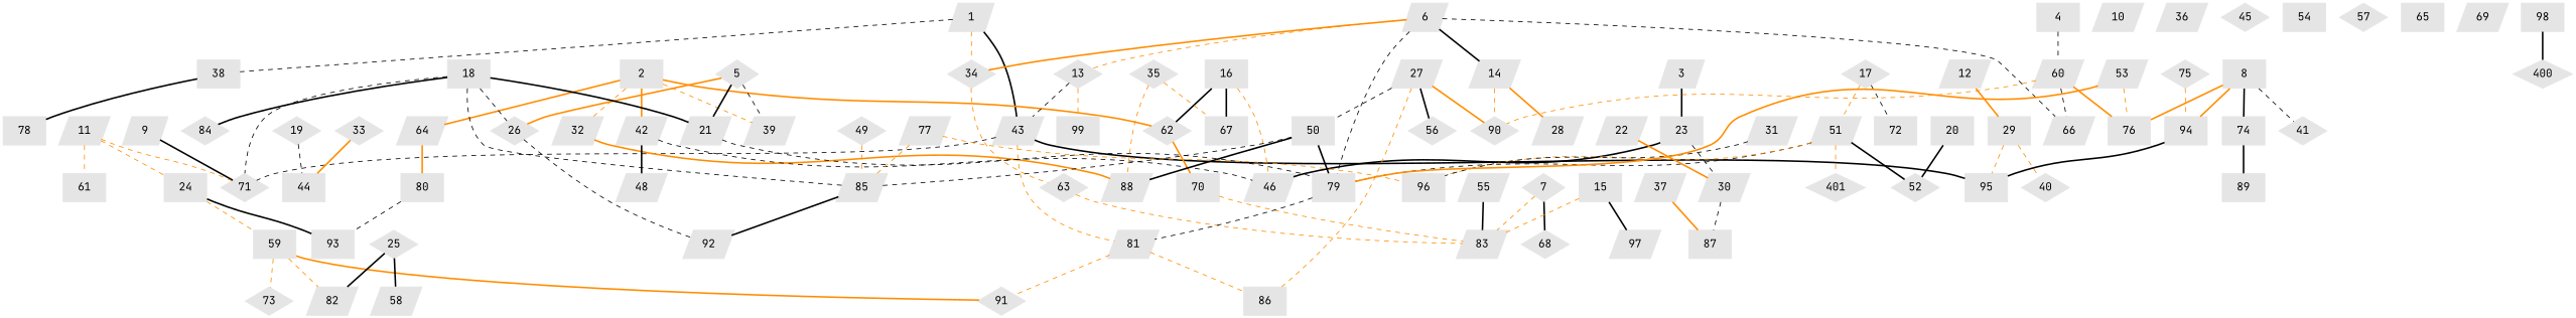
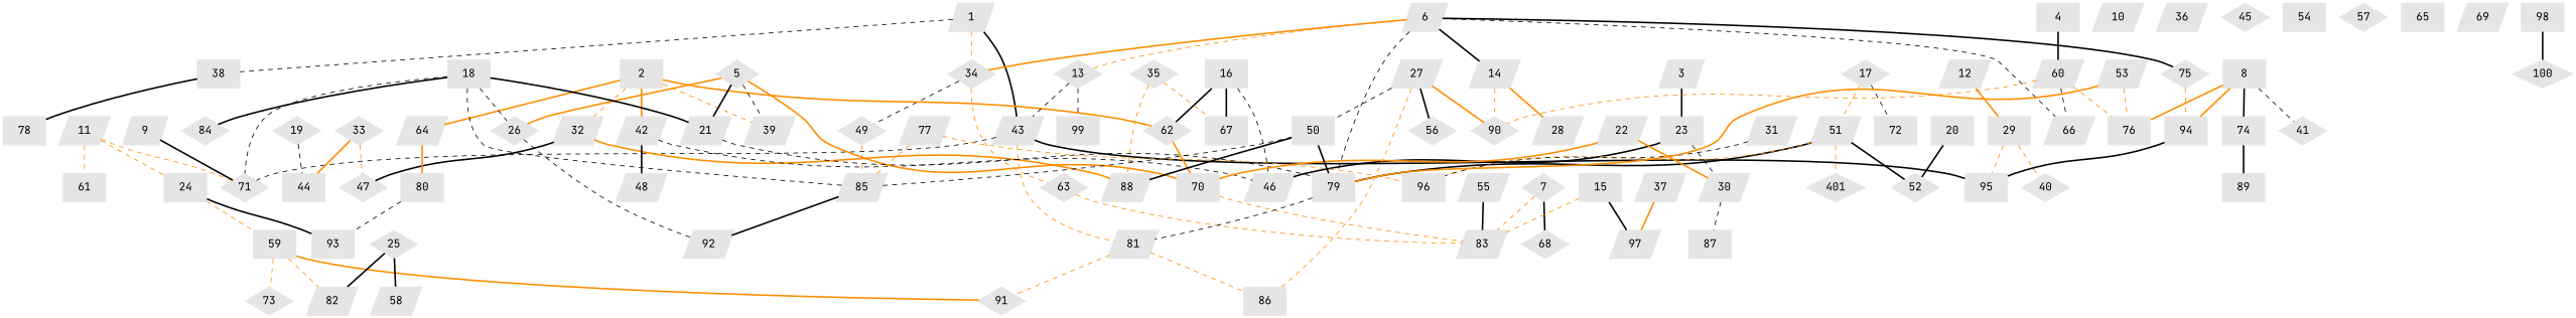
  graph {
    fontname="JetBrains Mono"
    node [color=gray90 fontname="JetBrains Mono" shape=parallelogram style=filled]
    edge [color=black fontname="JetBrains Mono" style=dashed]
    34 [shape=diamond]
    1
    38 [shape=box]
    43
    49 [shape=diamond]
    63 [shape=diamond]
    78 [shape=box]
    71 [shape=diamond]
    95 [shape=box]
    81
    2 [shape=box]
    32
    39
    42
    62 [shape=diamond]
    64
+   47 [shape=diamond]
    88
    46
    48
    70 [shape=box]
    80 [shape=box]
    23 [shape=box]
    3
    30
    4 [shape=box]
    60
    66
    76 [shape=box]
    90 [shape=diamond]
    5 [shape=diamond]
    21
    26 [shape=diamond]
    79 [shape=box]
    92
    83
    6
    13 [shape=diamond]
    14
    75 [shape=diamond]
    99 [shape=box]
    28
    94 [shape=box]
    7 [shape=diamond]
    68 [shape=diamond]
    8 [shape=box]
    41 [shape=diamond]
    74 [shape=box]
    89 [shape=box]
    9
    10
    11
    24 [shape=box]
    61 [shape=box]
    59 [shape=box]
    93 [shape=box]
    29 [shape=box]
    12
    40 [shape=diamond]
    15 [shape=box]
    97
    16 [shape=box]
    67 [shape=box]
    17 [shape=diamond]
    51
    72 [shape=box]
    52 [shape=diamond]
    96 [shape=box]
    n69 [label=401 shape=diamond]
    18 [shape=box]
    84 [shape=diamond]
    85
    19 [shape=diamond]
    44 [shape=box]
    20 [shape=box]
    22
    87 [shape=box]
    82
    73 [shape=diamond]
    91 [shape=diamond]
    25 [shape=diamond]
    58
    27
    50 [shape=box]
    56 [shape=diamond]
    86 [shape=box]
    31
    33 [shape=diamond]
    35 [shape=diamond]
    36
    37
    45 [shape=diamond]
    53
    54 [shape=box]
    55
    57 [shape=diamond]
    65 [shape=box]
    69
    77
    98 [shape=box]
-   100 [shape=diamond label=400]
+   100 [shape=diamond]
+   34 -- 49
    34 -- 63 [color=darkorange]
    1 -- 34 [color=darkorange]
    1 -- 38
    1 -- 43 [style=bold]
    38 -- 78 [style=bold]
    43 -- 71
    43 -- 95 [style=bold]
    43 -- 81 [color=darkorange]
    49 -- 85 [color=darkorange]
    63 -- 83 [color=darkorange]
    81 -- 91 [color=darkorange]
    81 -- 86 [color=darkorange]
    2 -- 32 [color=darkorange]
    2 -- 39 [color=darkorange]
    2 -- 42 [color=darkorange style=bold]
    2 -- 62 [color=darkorange style=bold]
    2 -- 64 [color=darkorange style=bold]
+   32 -- 47 [style=bold]
    32 -- 88 [color=darkorange style=bold]
    42 -- 46
    42 -- 48 [style=bold]
    62 -- 70 [color=darkorange style=bold]
    64 -- 80 [color=darkorange style=bold]
    70 -- 83 [color=darkorange]
    80 -- 93
    23 -- 46 [style=bold]
    23 -- 30
    3 -- 23 [style=bold]
    30 -- 87
-   4 -- 60
+   4 -- 60 [style=bold]
    60 -- 66
-   60 -- 76 [color=darkorange style=bold]
+   60 -- 76 [color=darkorange]
    60 -- 90 [color=darkorange]
    5 -- 39
+   5 -- 70 [color=darkorange style=bold]
    5 -- 21 [style=bold]
    5 -- 26 [color=darkorange style=bold]
    21 -- 79
    26 -- 92
    79 -- 81
    6 -- 34 [color=darkorange style=bold]
    6 -- 66
    6 -- 79
    6 -- 13 [color=darkorange]
    6 -- 14 [style=bold]
+   6 -- 75 [style=bold]
    13 -- 43
-   13 -- 99 [color=darkorange]
+   13 -- 99
    14 -- 90 [color=darkorange]
    14 -- 28 [color=darkorange style=bold]
    75 -- 94 [color=darkorange]
    94 -- 95 [style=bold]
    7 -- 83 [color=darkorange]
    7 -- 68 [style=bold]
    8 -- 76 [color=darkorange style=bold]
    8 -- 94 [color=darkorange style=bold]
    8 -- 41
    8 -- 74 [style=bold]
    74 -- 89 [style=bold]
    9 -- 71 [style=bold]
    11 -- 71 [color=darkorange]
    11 -- 24 [color=darkorange]
    11 -- 61 [color=darkorange]
    24 -- 59 [color=darkorange]
    24 -- 93 [style=bold]
    59 -- 82 [color=darkorange]
    59 -- 73 [color=darkorange]
    59 -- 91 [color=darkorange style=bold]
    29 -- 95 [color=darkorange]
    29 -- 40 [color=darkorange]
    12 -- 29 [color=darkorange style=bold]
    15 -- 83 [color=darkorange]
    15 -- 97 [style=bold]
    16 -- 62 [style=bold]
-   16 -- 46 [color=darkorange]
+   16 -- 46
    16 -- 67 [style=bold]
    17 -- 51 [color=darkorange]
    17 -- 72
-   51 -- 79
+   51 -- 79 [style=bold]
    51 -- 52 [style=bold]
    51 -- 96 [color=darkorange]
    51 -- n69 [color=darkorange]
    18 -- 71
    18 -- 21 [style=bold]
    18 -- 26
    18 -- 84 [style=bold]
    18 -- 85
    85 -- 92 [style=bold]
    19 -- 44
    20 -- 52 [style=bold]
+   22 -- 70 [color=darkorange style=bold]
    22 -- 30 [color=darkorange style=bold]
    25 -- 82 [style=bold]
    25 -- 58 [style=bold]
    27 -- 90 [color=darkorange style=bold]
    27 -- 50
    27 -- 56 [style=bold]
    27 -- 86 [color=darkorange]
    50 -- 88 [style=bold]
    50 -- 79 [style=bold]
    50 -- 85
    31 -- 96
+   33 -- 47 [color=darkorange]
    33 -- 44 [color=darkorange style=bold]
    35 -- 88 [color=darkorange]
    35 -- 67 [color=darkorange]
-   37 -- 87 [color=darkorange style=bold]
+   37 -- 97 [color=darkorange style=bold]
    53 -- 76 [color=darkorange]
    53 -- 79 [color=darkorange style=bold]
    55 -- 83 [style=bold]
    77 -- 96 [color=darkorange]
    77 -- 85 [color=darkorange]
    98 -- 100 [style=bold]
  }
